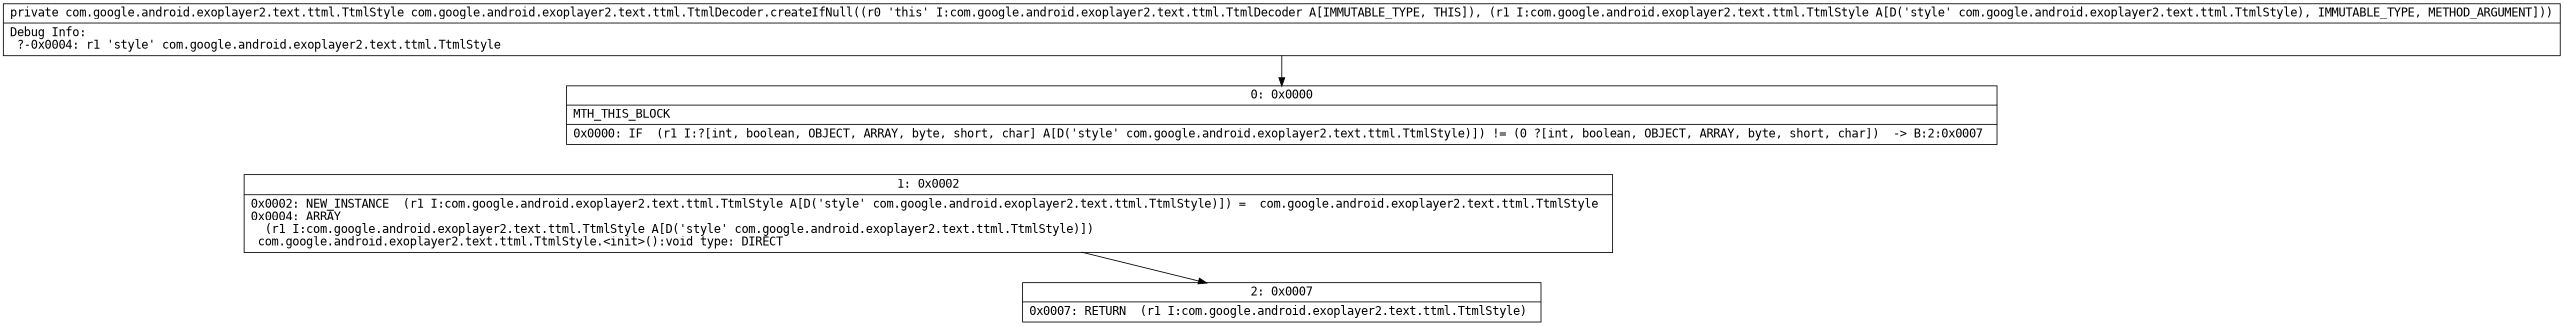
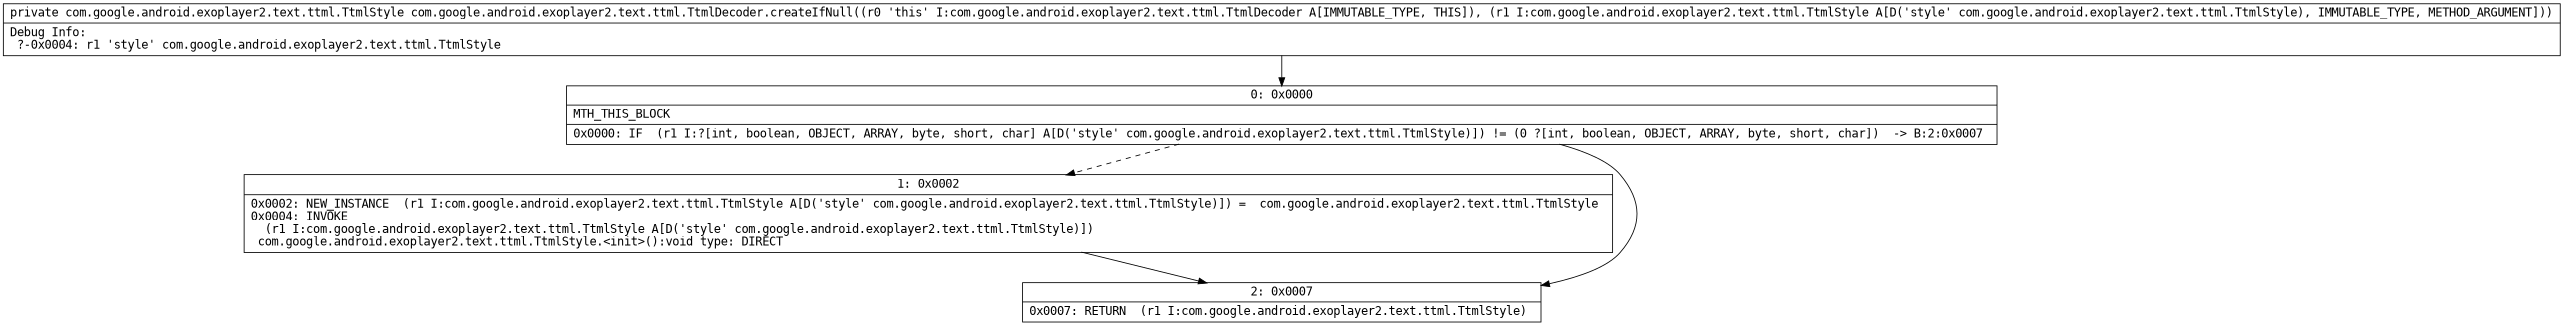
  digraph {
    fontname="DejaVu Sans Mono"
    node [fontname="DejaVu Sans Mono" shape=record]
    edge [fontname="DejaVu Sans Mono"]
    n1 [label="{0\:\ 0x0000|MTH_THIS_BLOCK\l|0x0000: IF  (r1 I:?[int, boolean, OBJECT, ARRAY, byte, short, char] A[D('style' com.google.android.exoplayer2.text.ttml.TtmlStyle)]) != (0 ?[int, boolean, OBJECT, ARRAY, byte, short, char])  \-\> B:2:0x0007 \l}"]
-   n2 [label="{1\:\ 0x0002|0x0002: NEW_INSTANCE  (r1 I:com.google.android.exoplayer2.text.ttml.TtmlStyle A[D('style' com.google.android.exoplayer2.text.ttml.TtmlStyle)]) =  com.google.android.exoplayer2.text.ttml.TtmlStyle \l0x0004: ARRAY  \l  (r1 I:com.google.android.exoplayer2.text.ttml.TtmlStyle A[D('style' com.google.android.exoplayer2.text.ttml.TtmlStyle)])\l com.google.android.exoplayer2.text.ttml.TtmlStyle.\<init\>():void type: DIRECT \l}"]
+   n2 [label="{1\:\ 0x0002|0x0002: NEW_INSTANCE  (r1 I:com.google.android.exoplayer2.text.ttml.TtmlStyle A[D('style' com.google.android.exoplayer2.text.ttml.TtmlStyle)]) =  com.google.android.exoplayer2.text.ttml.TtmlStyle \l0x0004: INVOKE  \l  (r1 I:com.google.android.exoplayer2.text.ttml.TtmlStyle A[D('style' com.google.android.exoplayer2.text.ttml.TtmlStyle)])\l com.google.android.exoplayer2.text.ttml.TtmlStyle.\<init\>():void type: DIRECT \l}"]
    n3 [label="{2\:\ 0x0007|0x0007: RETURN  (r1 I:com.google.android.exoplayer2.text.ttml.TtmlStyle) \l}"]
    n4 [label="{private com.google.android.exoplayer2.text.ttml.TtmlStyle com.google.android.exoplayer2.text.ttml.TtmlDecoder.createIfNull((r0 'this' I:com.google.android.exoplayer2.text.ttml.TtmlDecoder A[IMMUTABLE_TYPE, THIS]), (r1 I:com.google.android.exoplayer2.text.ttml.TtmlStyle A[D('style' com.google.android.exoplayer2.text.ttml.TtmlStyle), IMMUTABLE_TYPE, METHOD_ARGUMENT]))  | Debug Info:\l  ?\-0x0004: r1 'style' com.google.android.exoplayer2.text.ttml.TtmlStyle\l}"]
+   n1 -> n2 [style=dashed]
+   n1 -> n3
    n2 -> n3
    n4 -> n1
  }
